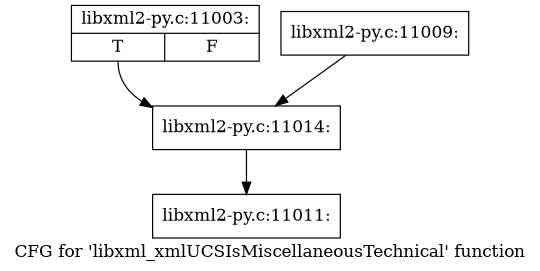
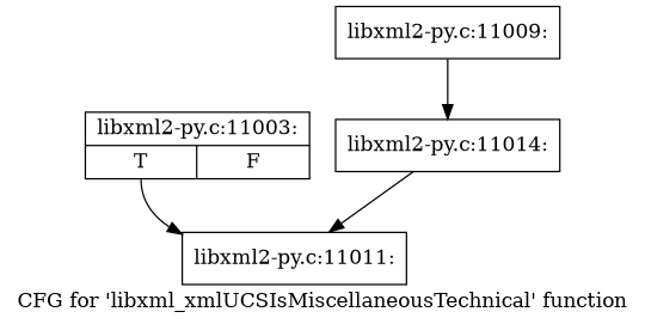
  digraph {
    fontname="DejaVu Serif"
    label="CFG for 'libxml_xmlUCSIsMiscellaneousTechnical' function"
    node [fontname="DejaVu Serif" shape=record]
    edge [fontname="DejaVu Serif"]
    n1 [label="{libxml2-py.c:11003:|{<s0>T|<s1>F}}"]
    n2 [label="{libxml2-py.c:11011:}"]
    n3 [label="{libxml2-py.c:11009:}"]
    n4 [label="{libxml2-py.c:11014:}"]
-   n1 -> n4 [tailport=s0]
+   n1 -> n2 [tailport=s0]
    n3 -> n4
    n4 -> n2
  }
